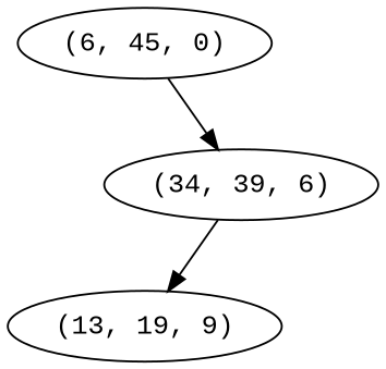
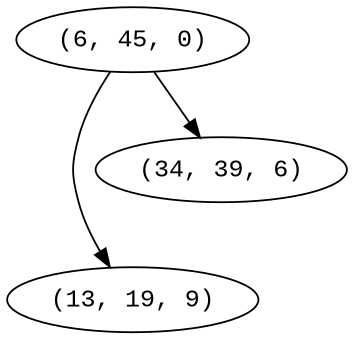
  digraph {
    fontname="Liberation Mono"
    node [fontname="Liberation Mono"]
    edge [fontname="Liberation Mono"]
    n1 [label="(6, 45, 0)"]
    "(13, 19, 9)"
    "(34, 39, 6)"
-   "(34, 39, 6)" -> "(13, 19, 9)"
+   n1 -> "(13, 19, 9)"
    n1 -> "(34, 39, 6)"
  }
